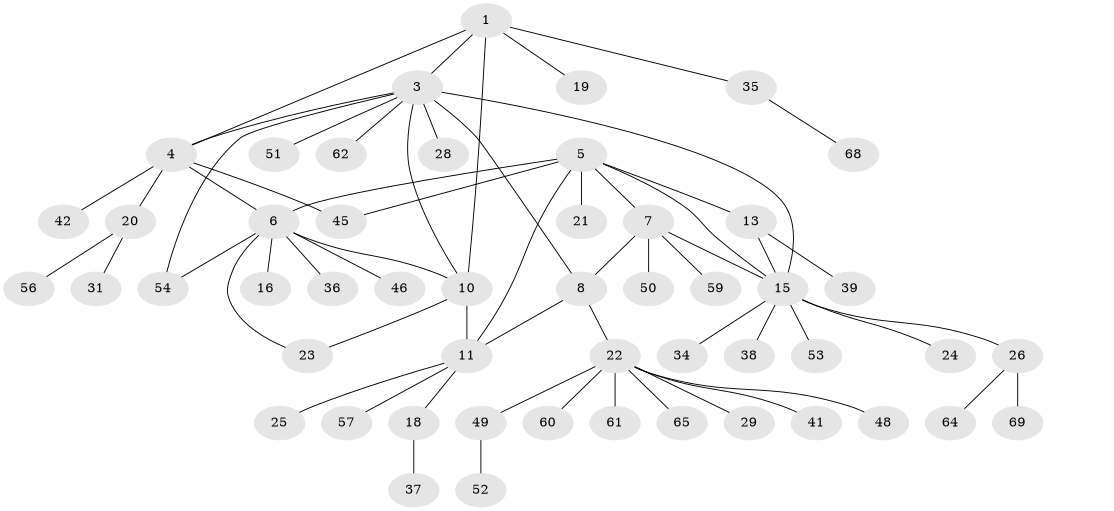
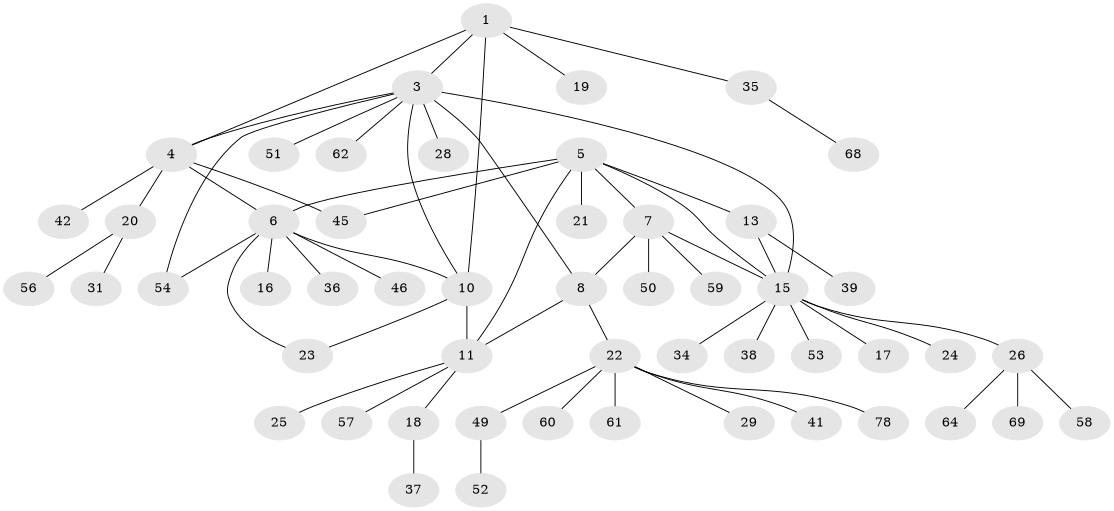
  graph {
    node [color=gray90 style=filled]
    1 [super="+2"]
    3 [super="+55"]
    4 [super="+32"]
    10 [super="+44"]
    19
    35
    8 [super="+33"]
    15 [super="+27"]
    28
    51
    54
    62
    6 [super="+66"]
    20 [super="+43"]
    42
    45
    11 [super="+12"]
    23 [super="+47"]
    68
    22 [super="+40"]
+   17
    24
    26 [super="+67"]
    34
    38
    53
    5 [super="+14"]
    7 [super="+9"]
    13 [super="+63"]
    21
    16
    36
    46
    31
    56
    50
    59
    18 [super="+30"]
    25
    57
    39
    29
    41
-   48
+   48 [label=78]
    49
    60
    61
-   65
    37
+   58
    64
    69
    52
    1 -- 3 [weight=2]
    1 -- 4
    1 -- 10
    1 -- 19
    1 -- 35
    3 -- 4
    3 -- 10
    3 -- 8
    3 -- 15
    3 -- 28
    3 -- 51
    3 -- 54
    3 -- 62
    4 -- 6
    4 -- 20
    4 -- 42
    4 -- 45
    10 -- 11 [weight=2]
    10 -- 23
    35 -- 68
    8 -- 11
    8 -- 22
+   15 -- 17
    15 -- 24
    15 -- 26
    15 -- 34
    15 -- 38
    15 -- 53
    6 -- 10
    6 -- 54
    6 -- 23
    6 -- 16
    6 -- 36
    6 -- 46
    20 -- 31
    20 -- 56
    11 -- 18
    11 -- 25
    11 -- 57
    22 -- 29
    22 -- 41
    22 -- 48
    22 -- 49
    22 -- 60
    22 -- 61
-   22 -- 65
+   26 -- 58
    26 -- 64
    26 -- 69
    5 -- 15
    5 -- 6
    5 -- 45
    5 -- 11
    5 -- 7
    5 -- 13
    5 -- 21
    7 -- 8 [weight=2]
    7 -- 15
    7 -- 50
    7 -- 59
    13 -- 15
    13 -- 39
    18 -- 37
    49 -- 52
  }
